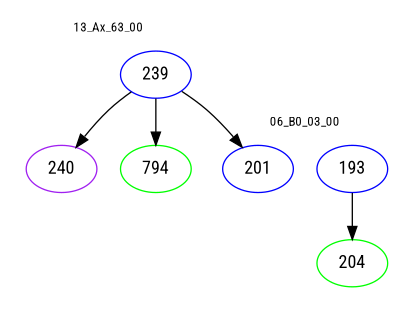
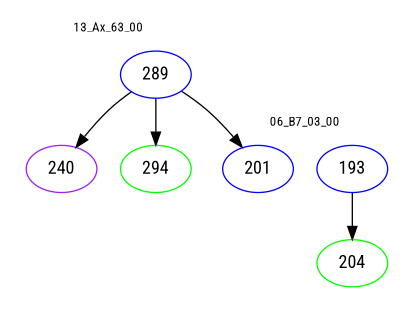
  digraph {
    fontname="Roboto Condensed"
    node [color=blue fontname="Roboto Condensed"]
    edge [color=black fontname="Roboto Condensed"]
-   n1 [label=239]
+   n1 [label=289]
    n2 [color=purple label=240]
-   n3 [color=green label=794]
+   n3 [color=green label=294]
    n4 [label=193]
    n5 [label=201]
    n6 [color=green label=204]
    subgraph cluster_1 {
      color=white
      fontsize=10
      label="13_Ax_63_00"
      n1
      n2
      n3
    }
    subgraph cluster_2 {
      color=white
      fontsize=10
-     label="06_B0_03_00"
+     label="06_B7_03_00"
      n4
      n5
      n6
    }
    n1 -> n2
    n1 -> n3
    n1 -> n5
    n4 -> n6
  }
